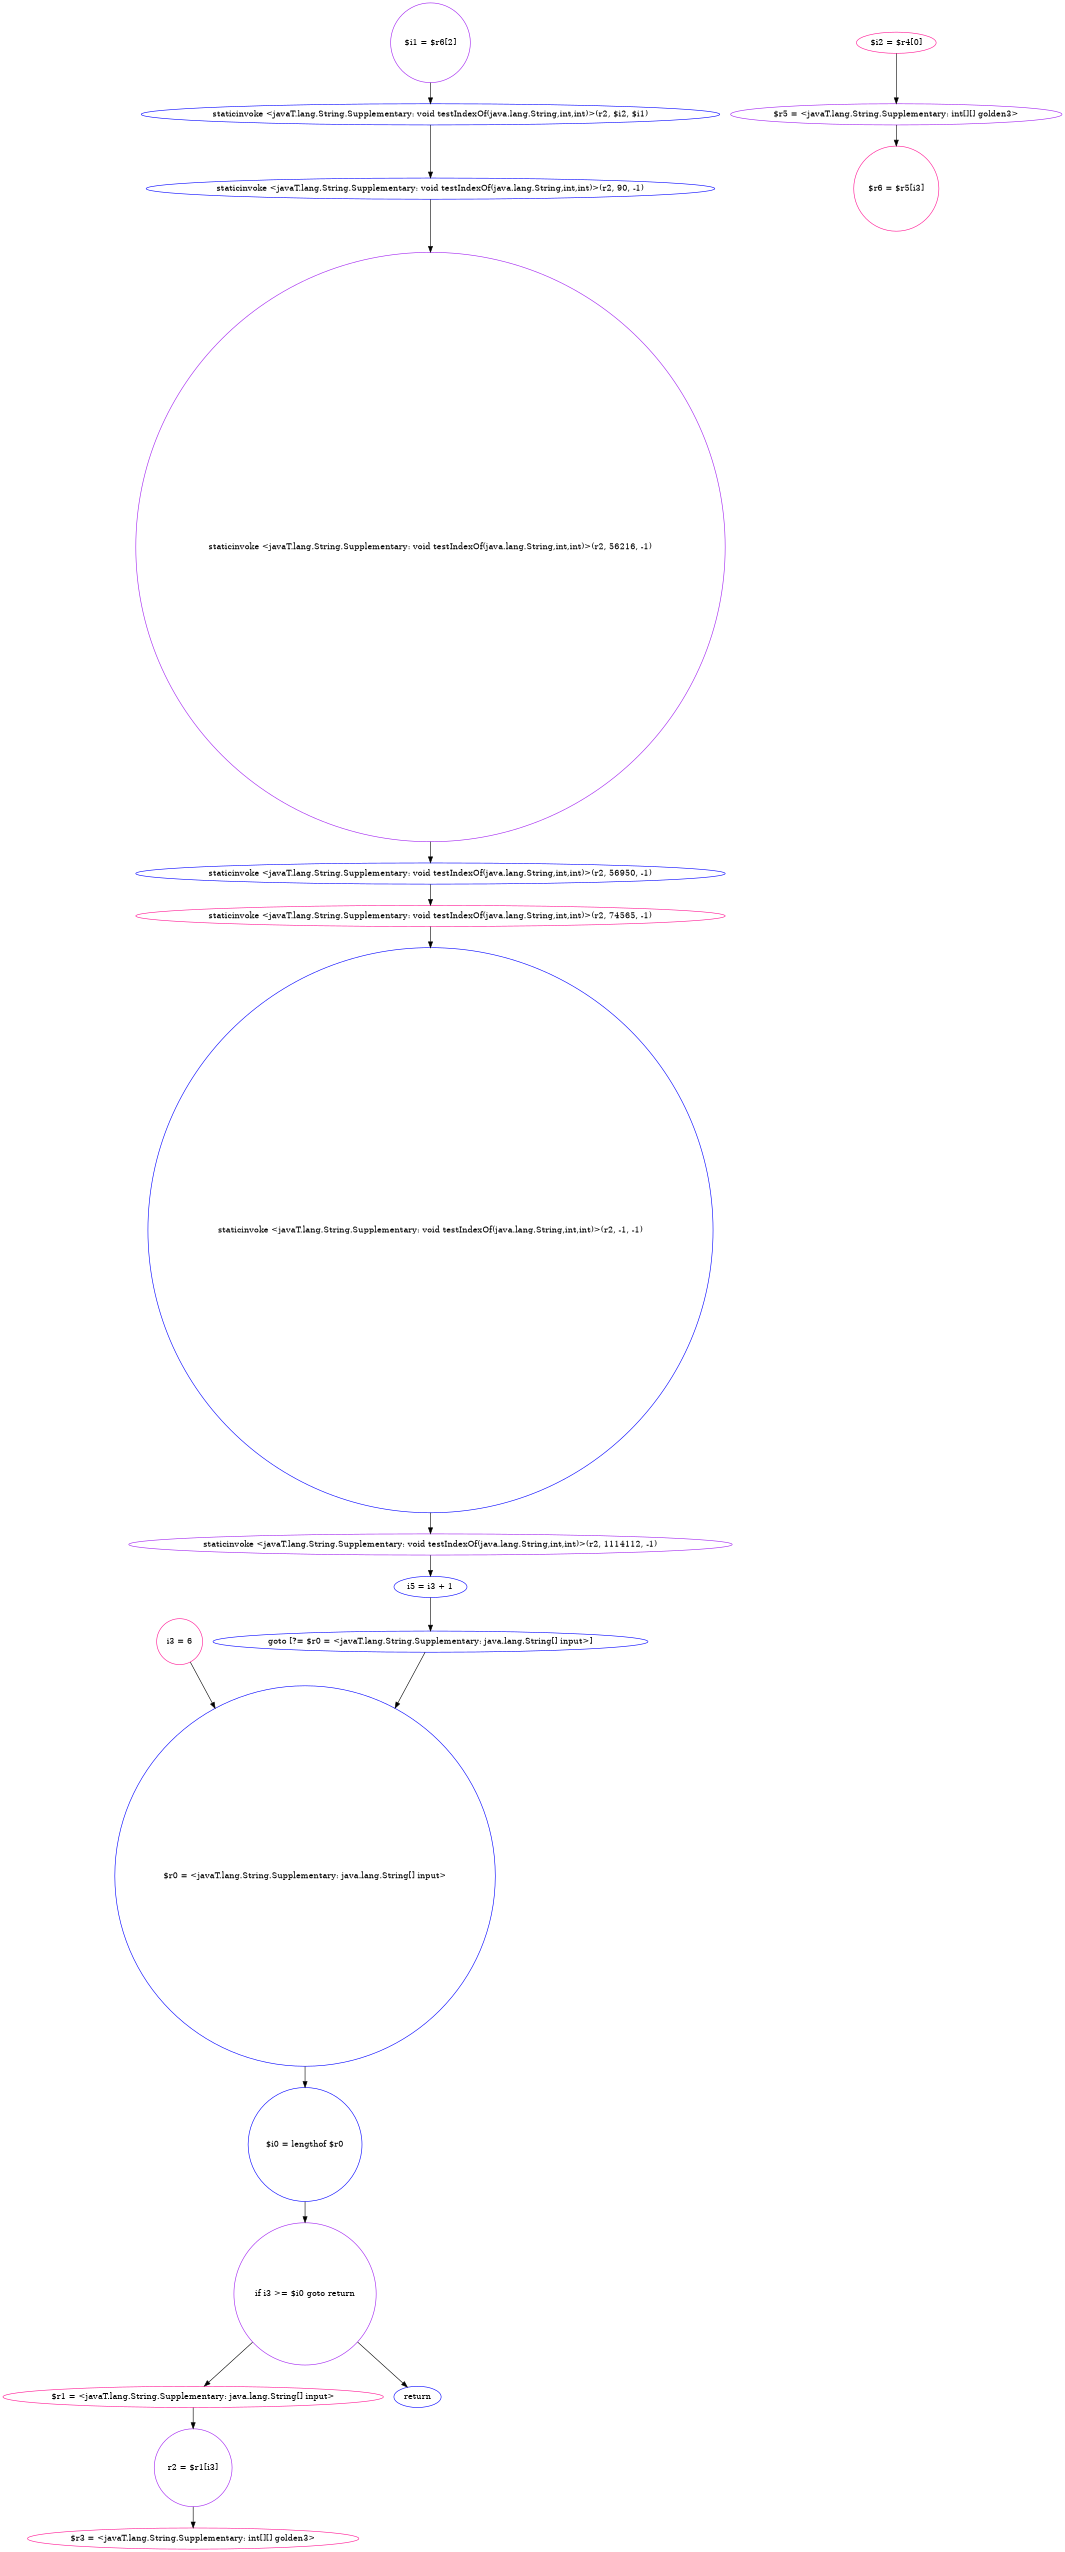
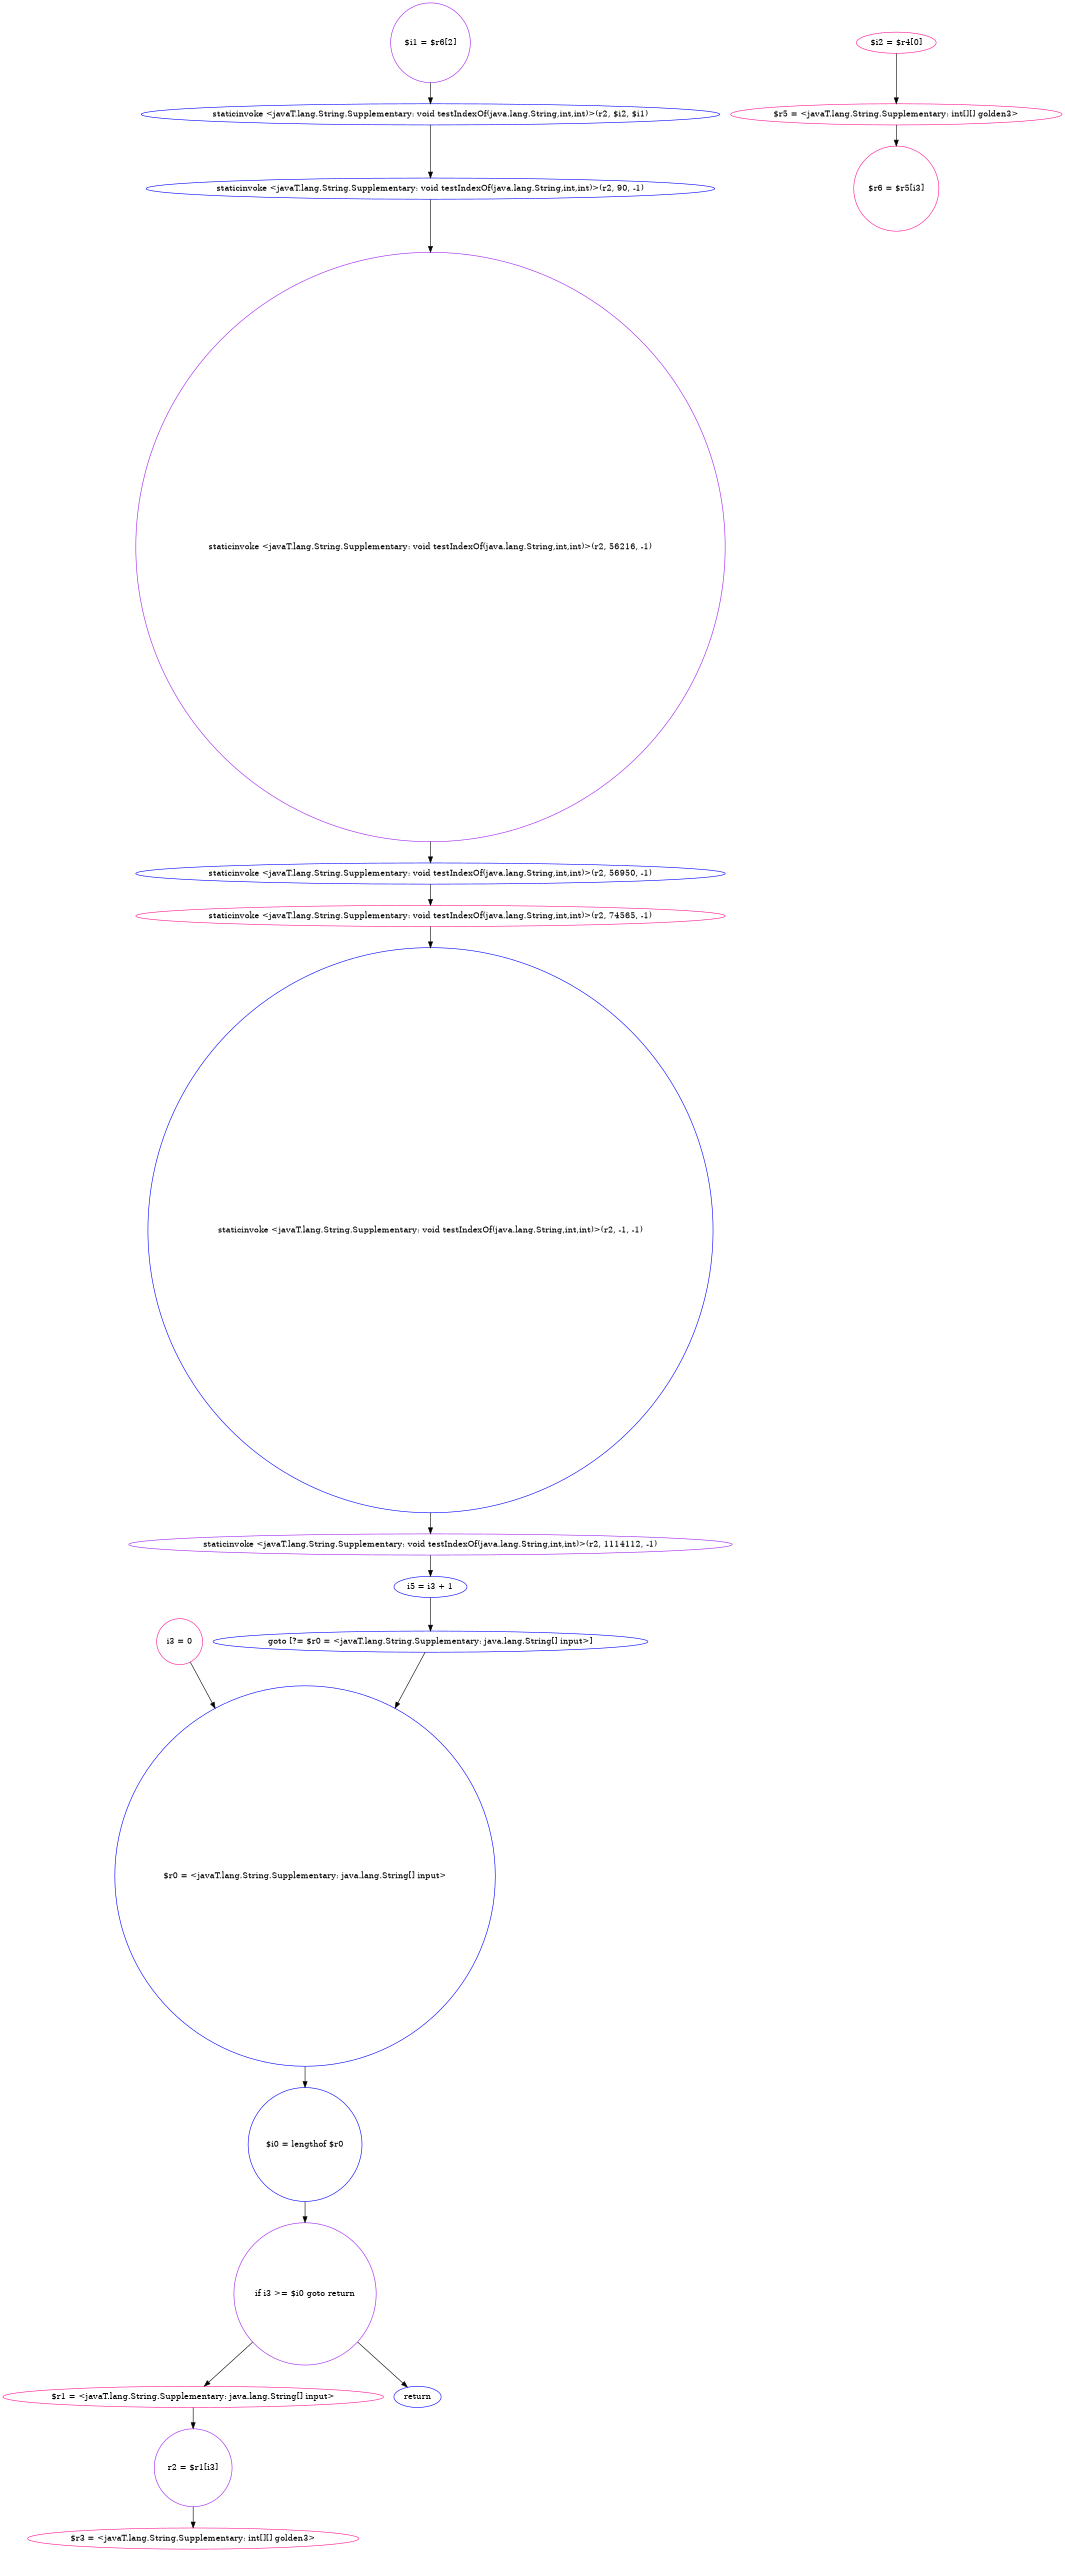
  digraph {
    node [color=blue shape=ellipse]
-   "i3 = 0" [color=deeppink shape=circle label="i3 = 6"]
+   "i3 = 0" [color=deeppink shape=circle]
    "$r0 = <javaT.lang.String.Supplementary: java.lang.String[] input>" [shape=circle]
    "$i0 = lengthof $r0" [shape=circle]
    "if i3 >= $i0 goto return" [color=purple shape=circle]
    "$r1 = <javaT.lang.String.Supplementary: java.lang.String[] input>" [color=deeppink]
    return
    "r2 = $r1[i3]" [color=purple shape=circle]
    "$r3 = <javaT.lang.String.Supplementary: int[][] golden3>" [color=deeppink]
    "$i2 = $r4[0]" [color=deeppink]
-   "$r5 = <javaT.lang.String.Supplementary: int[][] golden3>" [color=purple]
+   "$r5 = <javaT.lang.String.Supplementary: int[][] golden3>" [color=deeppink]
    "$r6 = $r5[i3]" [color=deeppink shape=circle]
    "$i1 = $r6[2]" [color=purple shape=circle]
    "staticinvoke <javaT.lang.String.Supplementary: void testIndexOf(java.lang.String,int,int)>(r2, $i2, $i1)"
    "staticinvoke <javaT.lang.String.Supplementary: void testIndexOf(java.lang.String,int,int)>(r2, 90, -1)"
    "staticinvoke <javaT.lang.String.Supplementary: void testIndexOf(java.lang.String,int,int)>(r2, 56216, -1)" [color=purple shape=circle]
    "staticinvoke <javaT.lang.String.Supplementary: void testIndexOf(java.lang.String,int,int)>(r2, 56950, -1)"
    "staticinvoke <javaT.lang.String.Supplementary: void testIndexOf(java.lang.String,int,int)>(r2, 74565, -1)" [color=deeppink]
    "staticinvoke <javaT.lang.String.Supplementary: void testIndexOf(java.lang.String,int,int)>(r2, -1, -1)" [shape=circle]
    "staticinvoke <javaT.lang.String.Supplementary: void testIndexOf(java.lang.String,int,int)>(r2, 1114112, -1)" [color=purple]
    n20 [label="i5 = i3 + 1"]
    "goto [?= $r0 = <javaT.lang.String.Supplementary: java.lang.String[] input>]"
    "i3 = 0" -> "$r0 = <javaT.lang.String.Supplementary: java.lang.String[] input>"
    "$r0 = <javaT.lang.String.Supplementary: java.lang.String[] input>" -> "$i0 = lengthof $r0"
    "$i0 = lengthof $r0" -> "if i3 >= $i0 goto return"
    "if i3 >= $i0 goto return" -> "$r1 = <javaT.lang.String.Supplementary: java.lang.String[] input>"
    "if i3 >= $i0 goto return" -> return
    "$r1 = <javaT.lang.String.Supplementary: java.lang.String[] input>" -> "r2 = $r1[i3]"
    "r2 = $r1[i3]" -> "$r3 = <javaT.lang.String.Supplementary: int[][] golden3>"
    "$i2 = $r4[0]" -> "$r5 = <javaT.lang.String.Supplementary: int[][] golden3>"
    "$r5 = <javaT.lang.String.Supplementary: int[][] golden3>" -> "$r6 = $r5[i3]"
    "$i1 = $r6[2]" -> "staticinvoke <javaT.lang.String.Supplementary: void testIndexOf(java.lang.String,int,int)>(r2, $i2, $i1)"
    "staticinvoke <javaT.lang.String.Supplementary: void testIndexOf(java.lang.String,int,int)>(r2, $i2, $i1)" -> "staticinvoke <javaT.lang.String.Supplementary: void testIndexOf(java.lang.String,int,int)>(r2, 90, -1)"
    "staticinvoke <javaT.lang.String.Supplementary: void testIndexOf(java.lang.String,int,int)>(r2, 90, -1)" -> "staticinvoke <javaT.lang.String.Supplementary: void testIndexOf(java.lang.String,int,int)>(r2, 56216, -1)"
    "staticinvoke <javaT.lang.String.Supplementary: void testIndexOf(java.lang.String,int,int)>(r2, 56216, -1)" -> "staticinvoke <javaT.lang.String.Supplementary: void testIndexOf(java.lang.String,int,int)>(r2, 56950, -1)"
    "staticinvoke <javaT.lang.String.Supplementary: void testIndexOf(java.lang.String,int,int)>(r2, 56950, -1)" -> "staticinvoke <javaT.lang.String.Supplementary: void testIndexOf(java.lang.String,int,int)>(r2, 74565, -1)"
    "staticinvoke <javaT.lang.String.Supplementary: void testIndexOf(java.lang.String,int,int)>(r2, 74565, -1)" -> "staticinvoke <javaT.lang.String.Supplementary: void testIndexOf(java.lang.String,int,int)>(r2, -1, -1)"
    "staticinvoke <javaT.lang.String.Supplementary: void testIndexOf(java.lang.String,int,int)>(r2, -1, -1)" -> "staticinvoke <javaT.lang.String.Supplementary: void testIndexOf(java.lang.String,int,int)>(r2, 1114112, -1)"
    "staticinvoke <javaT.lang.String.Supplementary: void testIndexOf(java.lang.String,int,int)>(r2, 1114112, -1)" -> n20
    n20 -> "goto [?= $r0 = <javaT.lang.String.Supplementary: java.lang.String[] input>]"
    "goto [?= $r0 = <javaT.lang.String.Supplementary: java.lang.String[] input>]" -> "$r0 = <javaT.lang.String.Supplementary: java.lang.String[] input>"
  }
